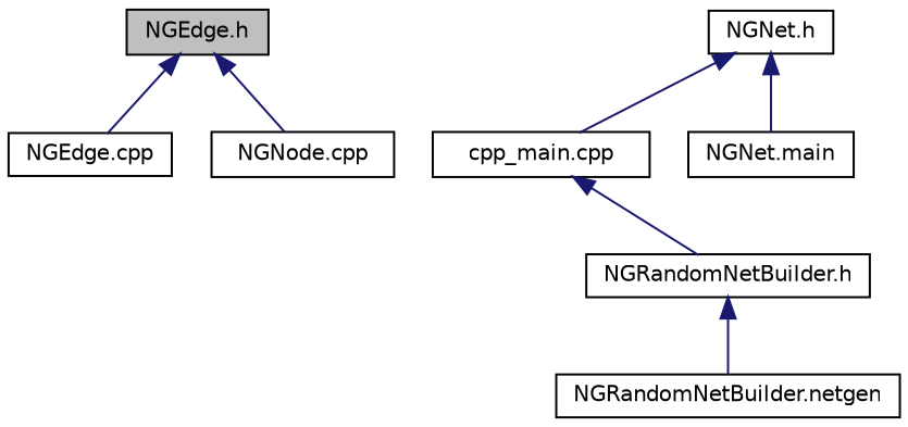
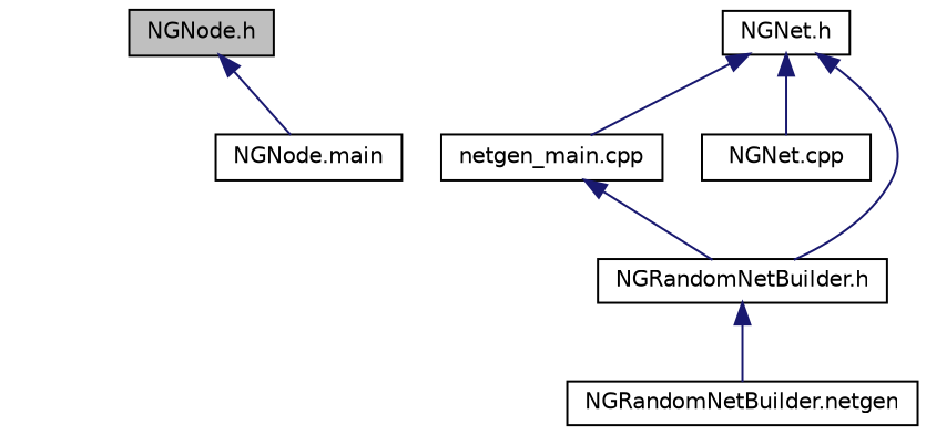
  digraph {
    node [color=black fillcolor=white fontname=Helvetica fontsize=10 shape=record style=filled]
    edge [color=midnightblue dir=back fontname=Helvetica fontsize=10 labelfontname=Helvetica labelfontsize=10 style=solid]
-   n1 [fillcolor=grey75 fontcolor=black height=0.2 label="NGEdge.h" width=0.4]
-   n2 [height=0.2 label="NGEdge.cpp" width=0.4]
-   n3 [height=0.2 label="NGNode.cpp" width=0.4]
+   n1 [fillcolor=grey75 fontcolor=black height=0.2 label="NGNode.h" width=0.4]
+   n3 [height=0.2 label="NGNode.main" width=0.4]
    n4 [height=0.2 label="NGNet.h" width=0.4]
-   n5 [height=0.2 label="cpp_main.cpp" width=0.4]
-   n6 [height=0.2 label="NGNet.main" width=0.4]
+   n5 [height=0.2 label="netgen_main.cpp" width=0.4]
+   n6 [height=0.2 label="NGNet.cpp" width=0.4]
    n7 [height=0.2 label="NGRandomNetBuilder.h" width=0.4]
    n8 [height=0.2 label="NGRandomNetBuilder.netgen" width=0.4]
-   n1 -> n2
    n1 -> n3
    n4 -> n5
    n4 -> n6
+   n4 -> n7
    n5 -> n7
    n7 -> n8
  }
